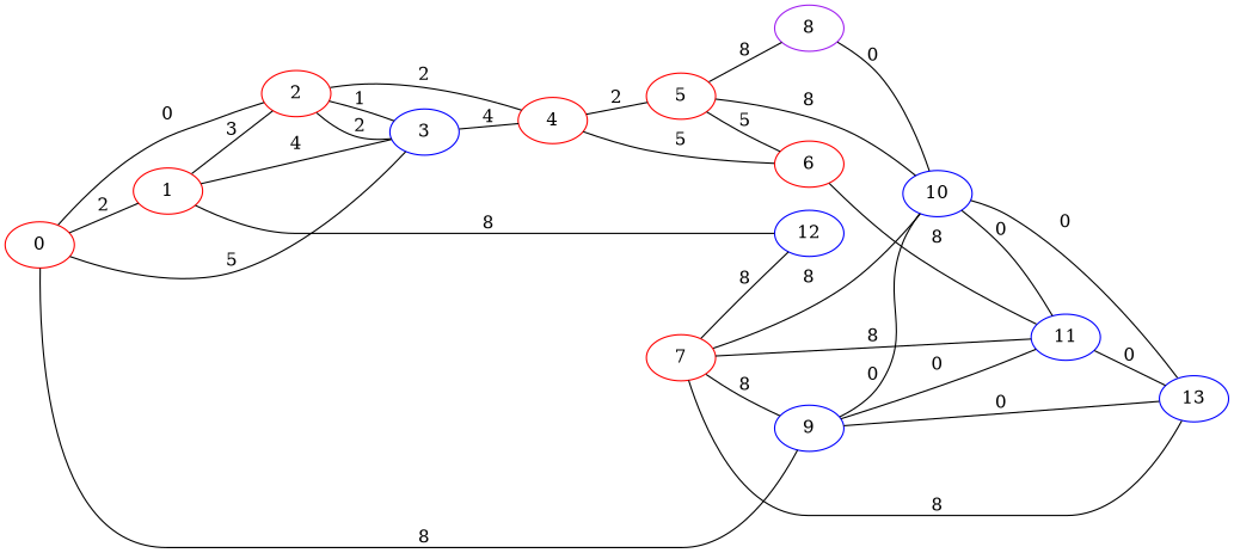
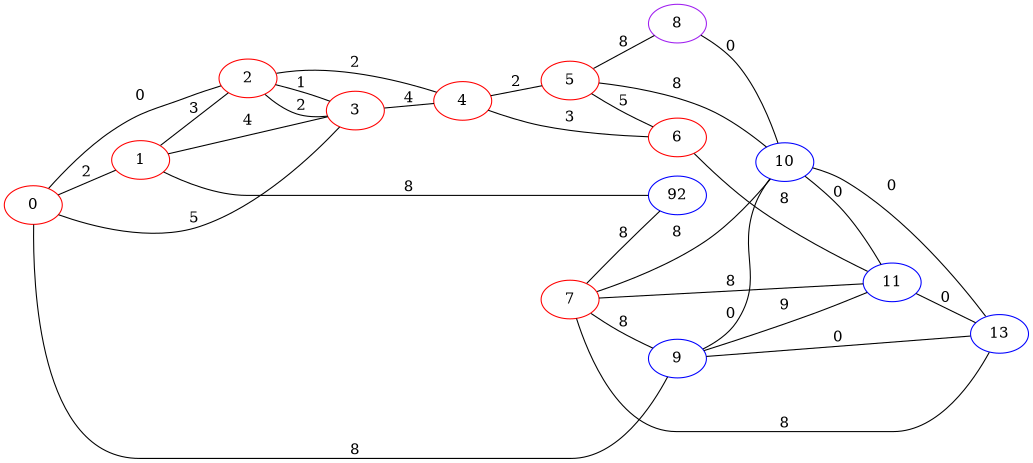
  graph {
    rankdir=LR
    node [color=red weight=1]
    0
    1
    2
-   3 [color=blue]
+   3
    9 [color=blue weight=3]
-   12 [color=blue weight=3]
+   12 [color=blue weight=3 label=92]
    4
    10 [color=blue weight=3]
    11 [color=blue weight=3]
    13 [color=blue weight=3]
    5
    6
    8 [color=purple weight=4]
    7
    0 -- 1 [label=2]
    0 -- 2 [label=0]
    0 -- 3 [label=5]
    0 -- 9 [label=8]
    1 -- 2 [label=3]
    1 -- 3 [label=4]
    1 -- 12 [label=8]
    2 -- 3 [label=1]
    2 -- 3 [label=2]
    2 -- 4 [label=2]
    3 -- 4 [label=4]
    9 -- 10 [label=0]
-   9 -- 11 [label=0]
+   9 -- 11 [label=9]
    9 -- 13 [label=0]
    4 -- 5 [label=2]
-   4 -- 6 [label=5]
+   4 -- 6 [label=3]
    10 -- 11 [label=0]
    10 -- 13 [label=0]
    11 -- 13 [label=0]
    5 -- 10 [label=8]
    5 -- 6 [label=5]
    5 -- 8 [label=8]
    6 -- 11 [label=8]
    8 -- 10 [label=0]
    7 -- 9 [label=8]
    7 -- 12 [label=8]
    7 -- 10 [label=8]
    7 -- 11 [label=8]
    7 -- 13 [label=8]
  }
